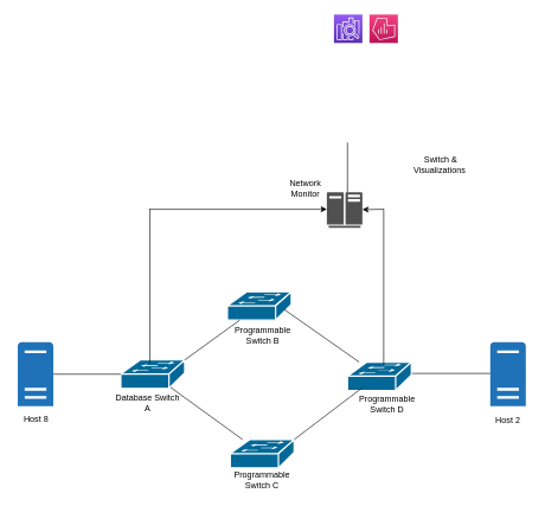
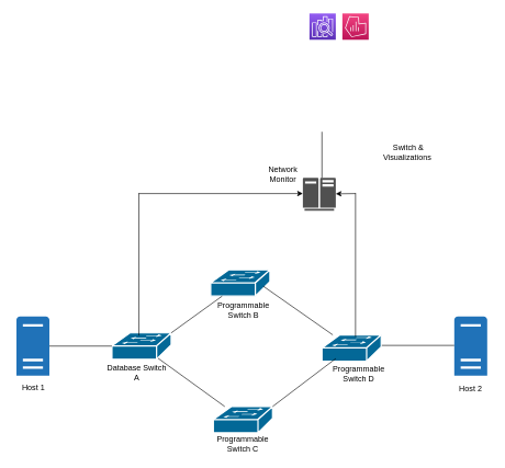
  <mxCell id="0" />
  <mxCell id="1" parent="0" />
  <mxCell id="2" value="" style="shape=mxgraph.cisco.switches.workgroup_switch;sketch=0;html=1;pointerEvents=1;dashed=0;fillColor=#036897;strokeColor=#ffffff;strokeWidth=2;verticalLabelPosition=bottom;verticalAlign=top;align=center;outlineConnect=0;" parent="1" vertex="1"><mxGeometry x="169" y="506" width="90" height="40" as="geometry" /></mxCell>
  <mxCell id="3" value="" style="shape=mxgraph.cisco.switches.workgroup_switch;sketch=0;html=1;pointerEvents=1;dashed=0;fillColor=#036897;strokeColor=#ffffff;strokeWidth=2;verticalLabelPosition=bottom;verticalAlign=top;align=center;outlineConnect=0;" parent="1" vertex="1"><mxGeometry x="488" y="509" width="90" height="40" as="geometry" /></mxCell>
  <mxCell id="4" value="" style="shape=mxgraph.cisco.switches.workgroup_switch;sketch=0;html=1;pointerEvents=1;dashed=0;fillColor=#036897;strokeColor=#ffffff;strokeWidth=2;verticalLabelPosition=bottom;verticalAlign=top;align=center;outlineConnect=0;" parent="1" vertex="1"><mxGeometry x="319" y="410" width="90" height="40" as="geometry" /></mxCell>
  <mxCell id="5" value="" style="shape=mxgraph.cisco.switches.workgroup_switch;sketch=0;html=1;pointerEvents=1;dashed=0;fillColor=#036897;strokeColor=#ffffff;strokeWidth=2;verticalLabelPosition=bottom;verticalAlign=top;align=center;outlineConnect=0;" parent="1" vertex="1"><mxGeometry x="323" y="618" width="90" height="40" as="geometry" /></mxCell>
  <mxCell id="6" value="" style="sketch=0;pointerEvents=1;shadow=0;dashed=0;html=1;strokeColor=none;labelPosition=center;verticalLabelPosition=bottom;verticalAlign=top;outlineConnect=0;align=center;shape=mxgraph.office.servers.physical_host;fillColor=#2072B8;" parent="1" vertex="1"><mxGeometry x="24" y="481" width="50" height="90" as="geometry" /></mxCell>
  <mxCell id="7" value="" style="sketch=0;pointerEvents=1;shadow=0;dashed=0;html=1;strokeColor=none;fillColor=#505050;labelPosition=center;verticalLabelPosition=bottom;verticalAlign=top;outlineConnect=0;align=center;shape=mxgraph.office.servers.mainframe_host;" parent="1" vertex="1"><mxGeometry x="459" y="270" width="50" height="50" as="geometry" /></mxCell>
  <mxCell id="8" value="" style="endArrow=none;html=1;rounded=0;exitX=1;exitY=0;exitDx=0;exitDy=0;exitPerimeter=0;" parent="1" source="5" edge="1"><mxGeometry width="50" height="50" relative="1" as="geometry"><mxPoint x="449" y="590" as="sourcePoint" /><mxPoint x="509" y="545" as="targetPoint" /></mxGeometry></mxCell>
  <mxCell id="9" value="Network Monitor" style="text;html=1;strokeColor=none;fillColor=none;align=center;verticalAlign=middle;whiteSpace=wrap;rounded=0;" parent="1" vertex="1"><mxGeometry x="399" y="250" width="60" height="30" as="geometry" /></mxCell>
  <mxCell id="10" value="" style="endArrow=none;html=1;rounded=0;exitX=1;exitY=0;exitDx=0;exitDy=0;exitPerimeter=0;" parent="1" target="3" edge="1"><mxGeometry width="50" height="50" relative="1" as="geometry"><mxPoint x="399" y="435" as="sourcePoint" /><mxPoint x="509" y="360" as="targetPoint" /></mxGeometry></mxCell>
  <mxCell id="11" value="" style="endArrow=none;html=1;rounded=0;" parent="1" target="4" edge="1"><mxGeometry width="50" height="50" relative="1" as="geometry"><mxPoint x="259" y="506" as="sourcePoint" /><mxPoint x="368.231" y="577" as="targetPoint" /></mxGeometry></mxCell>
  <mxCell id="12" value="" style="endArrow=none;html=1;rounded=0;" parent="1" edge="1"><mxGeometry width="50" height="50" relative="1" as="geometry"><mxPoint x="579" y="525" as="sourcePoint" /><mxPoint x="689" y="525" as="targetPoint" /></mxGeometry></mxCell>
  <mxCell id="13" value="" style="endArrow=none;html=1;rounded=0;entryX=0;entryY=0.5;entryDx=0;entryDy=0;entryPerimeter=0;" parent="1" source="6" target="2" edge="1"><mxGeometry width="50" height="50" relative="1" as="geometry"><mxPoint x="59" y="526" as="sourcePoint" /><mxPoint x="149" y="530" as="targetPoint" /></mxGeometry></mxCell>
  <mxCell id="14" value="" style="endArrow=none;html=1;rounded=0;" parent="1" target="5" edge="1"><mxGeometry width="50" height="50" relative="1" as="geometry"><mxPoint x="239" y="544.5" as="sourcePoint" /><mxPoint x="289" y="494.5" as="targetPoint" /></mxGeometry></mxCell>
- <mxCell id="15" value="Host 8" style="text;html=1;strokeColor=none;fillColor=none;align=center;verticalAlign=middle;whiteSpace=wrap;rounded=0;" parent="1" vertex="1"><mxGeometry x="20" y="575" width="60" height="30" as="geometry" /></mxCell>
+ <mxCell id="15" value="Host 1" style="text;html=1;strokeColor=none;fillColor=none;align=center;verticalAlign=middle;whiteSpace=wrap;rounded=0;" parent="1" vertex="1"><mxGeometry x="20" y="575" width="60" height="30" as="geometry" /></mxCell>
  <mxCell id="16" value="Host 2&lt;br&gt;" style="text;html=1;strokeColor=none;fillColor=none;align=center;verticalAlign=middle;whiteSpace=wrap;rounded=0;" parent="1" vertex="1"><mxGeometry x="684" y="576" width="60" height="30" as="geometry" /></mxCell>
  <mxCell id="17" value="" style="sketch=0;pointerEvents=1;shadow=0;dashed=0;html=1;strokeColor=none;labelPosition=center;verticalLabelPosition=bottom;verticalAlign=top;outlineConnect=0;align=center;shape=mxgraph.office.servers.physical_host;fillColor=#2072B8;" parent="1" vertex="1"><mxGeometry x="689" y="481" width="50" height="90" as="geometry" /></mxCell>
  <mxCell id="18" value="Database Switch A" style="text;html=1;strokeColor=none;fillColor=none;align=center;verticalAlign=middle;whiteSpace=wrap;rounded=0;" parent="1" vertex="1"><mxGeometry x="157" y="551" width="100" height="30" as="geometry" /></mxCell>
  <mxCell id="19" value="Programmable Switch D" style="text;html=1;strokeColor=none;fillColor=none;align=center;verticalAlign=middle;whiteSpace=wrap;rounded=0;" parent="1" vertex="1"><mxGeometry x="494" y="553" width="100" height="30" as="geometry" /></mxCell>
  <mxCell id="20" value="Programmable Switch C" style="text;html=1;strokeColor=none;fillColor=none;align=center;verticalAlign=middle;whiteSpace=wrap;rounded=0;" parent="1" vertex="1"><mxGeometry x="318" y="660" width="100" height="30" as="geometry" /></mxCell>
  <mxCell id="21" value="Programmable Switch B" style="text;html=1;strokeColor=none;fillColor=none;align=center;verticalAlign=middle;whiteSpace=wrap;rounded=0;" parent="1" vertex="1"><mxGeometry x="319" y="456" width="100" height="30" as="geometry" /></mxCell>
  <mxCell id="22" value="" style="sketch=0;points=[[0,0,0],[0.25,0,0],[0.5,0,0],[0.75,0,0],[1,0,0],[0,1,0],[0.25,1,0],[0.5,1,0],[0.75,1,0],[1,1,0],[0,0.25,0],[0,0.5,0],[0,0.75,0],[1,0.25,0],[1,0.5,0],[1,0.75,0]];points=[[0,0,0],[0.25,0,0],[0.5,0,0],[0.75,0,0],[1,0,0],[0,1,0],[0.25,1,0],[0.5,1,0],[0.75,1,0],[1,1,0],[0,0.25,0],[0,0.5,0],[0,0.75,0],[1,0.25,0],[1,0.5,0],[1,0.75,0]];outlineConnect=0;fontColor=#232F3E;gradientColor=#F34482;gradientDirection=north;fillColor=#BC1356;strokeColor=#ffffff;dashed=0;verticalLabelPosition=bottom;verticalAlign=top;align=center;html=1;fontSize=12;fontStyle=0;aspect=fixed;shape=mxgraph.aws4.resourceIcon;resIcon=mxgraph.aws4.managed_service_for_grafana;" parent="1" vertex="1"><mxGeometry x="519" y="20" width="40" height="40" as="geometry" /></mxCell>
  <mxCell id="23" value="" style="sketch=0;points=[[0,0,0],[0.25,0,0],[0.5,0,0],[0.75,0,0],[1,0,0],[0,1,0],[0.25,1,0],[0.5,1,0],[0.75,1,0],[1,1,0],[0,0.25,0],[0,0.5,0],[0,0.75,0],[1,0.25,0],[1,0.5,0],[1,0.75,0]];outlineConnect=0;fontColor=#232F3E;gradientColor=#945DF2;gradientDirection=north;fillColor=#5A30B5;strokeColor=#ffffff;dashed=0;verticalLabelPosition=bottom;verticalAlign=top;align=center;html=1;fontSize=12;fontStyle=0;aspect=fixed;shape=mxgraph.aws4.resourceIcon;resIcon=mxgraph.aws4.elasticsearch_service;" parent="1" vertex="1"><mxGeometry x="469" y="20" width="40" height="40" as="geometry" /></mxCell>
  <mxCell id="24" value="" style="endArrow=none;html=1;rounded=0;fontColor=#0000FF;" parent="1" edge="1"><mxGeometry width="50" height="50" relative="1" as="geometry"><mxPoint x="539" y="512" as="sourcePoint" /><mxPoint x="539" y="293" as="targetPoint" /></mxGeometry></mxCell>
  <mxCell id="25" value="" style="endArrow=classic;html=1;rounded=0;fontColor=#0000FF;" parent="1" edge="1"><mxGeometry width="50" height="50" relative="1" as="geometry"><mxPoint x="539" y="294" as="sourcePoint" /><mxPoint x="509" y="294.41" as="targetPoint" /></mxGeometry></mxCell>
  <mxCell id="26" value="" style="endArrow=classic;html=1;rounded=0;fontColor=#0000FF;" parent="1" edge="1"><mxGeometry width="50" height="50" relative="1" as="geometry"><mxPoint x="209" y="294" as="sourcePoint" /><mxPoint x="459" y="294" as="targetPoint" /></mxGeometry></mxCell>
  <mxCell id="27" value="" style="endArrow=none;html=1;rounded=0;fontColor=#0000FF;exitX=0.5;exitY=0;exitDx=0;exitDy=0;exitPerimeter=0;" parent="1" edge="1"><mxGeometry width="50" height="50" relative="1" as="geometry"><mxPoint x="210" y="510" as="sourcePoint" /><mxPoint x="210" y="294" as="targetPoint" /></mxGeometry></mxCell>
  <mxCell id="28" value="" style="endArrow=none;html=1;rounded=0;fontColor=#0000FF;" parent="1" edge="1"><mxGeometry width="50" height="50" relative="1" as="geometry"><mxPoint x="488" y="270" as="sourcePoint" /><mxPoint x="488" y="200" as="targetPoint" /></mxGeometry></mxCell>
  <mxCell id="29" value="Switch &amp;amp; Visualizations&amp;nbsp;" style="text;html=1;strokeColor=none;fillColor=none;align=center;verticalAlign=middle;whiteSpace=wrap;rounded=0;fontColor=#000000;" parent="1" vertex="1"><mxGeometry x="559" y="217" width="121" height="30" as="geometry" /></mxCell>
